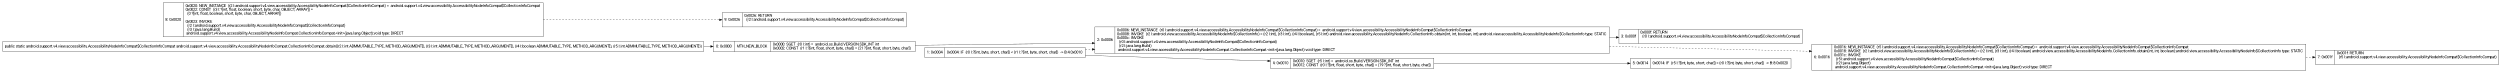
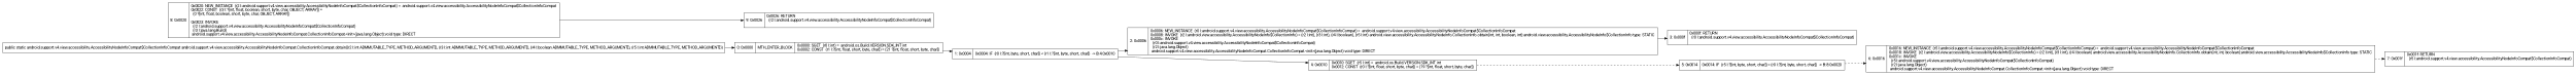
  digraph {
    fontname=Roboto
    rankdir=LR
    node [fontname=Roboto shape=record]
    edge [fontname=Roboto]
-   n1 [label="{0\:\ 0x0000|MTH_NEW_BLOCK\l|0x0000: SGET  (r0 I:int) =  android.os.Build.VERSION.SDK_INT int \l0x0002: CONST  (r1 I:?[int, float, short, byte, char]) = (21 ?[int, float, short, byte, char]) \l}"]
+   n1 [label="{0\:\ 0x0000|MTH_ENTER_BLOCK\l|0x0000: SGET  (r0 I:int) =  android.os.Build.VERSION.SDK_INT int \l0x0002: CONST  (r1 I:?[int, float, short, byte, char]) = (21 ?[int, float, short, byte, char]) \l}"]
    n2 [label="{1\:\ 0x0004|0x0004: IF  (r0 I:?[int, byte, short, char]) \< (r1 I:?[int, byte, short, char])  \-\> B:4:0x0010 \l}"]
-   n3 [label="{2\:\ 0x0006|0x0006: NEW_INSTANCE  (r0 I:android.support.v4.view.accessibility.AccessibilityNodeInfoCompat$CollectionInfoCompat) =  android.support.v4.view.accessibility.AccessibilityNodeInfoCompat$CollectionInfoCompat \l0x0008: INVOKE  (r2 I:android.view.accessibility.AccessibilityNodeInfo$CollectionInfo) = (r2 I:int), (r3 I:int), (r4 I:boolean), (r5 I:int) android.view.accessibility.AccessibilityNodeInfo.CollectionInfo.obtain(int, int, boolean, int):android.view.accessibility.AccessibilityNodeInfo$CollectionInfo type: STATIC \l0x000c: INVOKE  \l  (r0 I:android.support.v4.view.accessibility.AccessibilityNodeInfoCompat$CollectionInfoCompat)\l  (r2 I:java.lang.Build)\l android.support.v4.view.accessibility.AccessibilityNodeInfoCompat.CollectionInfoCompat.\<init\>(java.lang.Object):void type: DIRECT \l}"]
+   n3 [label="{2\:\ 0x0006|0x0006: NEW_INSTANCE  (r0 I:android.support.v4.view.accessibility.AccessibilityNodeInfoCompat$CollectionInfoCompat) =  android.support.v4.view.accessibility.AccessibilityNodeInfoCompat$CollectionInfoCompat \l0x0008: INVOKE  (r2 I:android.view.accessibility.AccessibilityNodeInfo$CollectionInfo) = (r2 I:int), (r3 I:int), (r4 I:boolean), (r5 I:int) android.view.accessibility.AccessibilityNodeInfo.CollectionInfo.obtain(int, int, boolean, int):android.view.accessibility.AccessibilityNodeInfo$CollectionInfo type: STATIC \l0x000c: INVOKE  \l  (r0 I:android.support.v4.view.accessibility.AccessibilityNodeInfoCompat$CollectionInfoCompat)\l  (r2 I:java.lang.Object)\l android.support.v4.view.accessibility.AccessibilityNodeInfoCompat.CollectionInfoCompat.\<init\>(java.lang.Object):void type: DIRECT \l}"]
    n4 [label="{4\:\ 0x0010|0x0010: SGET  (r5 I:int) =  android.os.Build.VERSION.SDK_INT int \l0x0012: CONST  (r0 I:?[int, float, short, byte, char]) = (19 ?[int, float, short, byte, char]) \l}"]
    n5 [label="{3\:\ 0x000f|0x000f: RETURN  \l  (r0 I:android.support.v4.view.accessibility.AccessibilityNodeInfoCompat$CollectionInfoCompat)\l \l}"]
    n6 [label="{5\:\ 0x0014|0x0014: IF  (r5 I:?[int, byte, short, char]) \< (r0 I:?[int, byte, short, char])  \-\> B:8:0x0020 \l}"]
    n7 [label="{6\:\ 0x0016|0x0016: NEW_INSTANCE  (r5 I:android.support.v4.view.accessibility.AccessibilityNodeInfoCompat$CollectionInfoCompat) =  android.support.v4.view.accessibility.AccessibilityNodeInfoCompat$CollectionInfoCompat \l0x0018: INVOKE  (r2 I:android.view.accessibility.AccessibilityNodeInfo$CollectionInfo) = (r2 I:int), (r3 I:int), (r4 I:boolean) android.view.accessibility.AccessibilityNodeInfo.CollectionInfo.obtain(int, int, boolean):android.view.accessibility.AccessibilityNodeInfo$CollectionInfo type: STATIC \l0x031c: INVOKE  \l  (r5 I:android.support.v4.view.accessibility.AccessibilityNodeInfoCompat$CollectionInfoCompat)\l  (r2 I:java.lang.Object)\l android.support.v4.view.accessibility.AccessibilityNodeInfoCompat.CollectionInfoCompat.\<init\>(java.lang.Object):void type: DIRECT \l}"]
    n8 [label="{7\:\ 0x001f|0x001f: RETURN  \l  (r5 I:android.support.v4.view.accessibility.AccessibilityNodeInfoCompat$CollectionInfoCompat)\l \l}"]
    n9 [label="{8\:\ 0x0020|0x0020: NEW_INSTANCE  (r2 I:android.support.v4.view.accessibility.AccessibilityNodeInfoCompat$CollectionInfoCompat) =  android.support.v4.view.accessibility.AccessibilityNodeInfoCompat$CollectionInfoCompat \l0x0022: CONST  (r3 I:?[int, float, boolean, short, byte, char, OBJECT, ARRAY]) = \l  (0 ?[int, float, boolean, short, byte, char, OBJECT, ARRAY])\l \l0x0023: INVOKE  \l  (r2 I:android.support.v4.view.accessibility.AccessibilityNodeInfoCompat$CollectionInfoCompat)\l  (r3 I:java.lang.Build)\l android.support.v4.view.accessibility.AccessibilityNodeInfoCompat.CollectionInfoCompat.\<init\>(java.lang.Object):void type: DIRECT \l}"]
    n10 [label="{9\:\ 0x0026|0x0026: RETURN  \l  (r2 I:android.support.v4.view.accessibility.AccessibilityNodeInfoCompat$CollectionInfoCompat)\l \l}"]
    n11 [label="{public static android.support.v4.view.accessibility.AccessibilityNodeInfoCompat$CollectionInfoCompat android.support.v4.view.accessibility.AccessibilityNodeInfoCompat.CollectionInfoCompat.obtain((r2 I:int A[IMMUTABLE_TYPE, METHOD_ARGUMENT]), (r3 I:int A[IMMUTABLE_TYPE, METHOD_ARGUMENT]), (r4 I:boolean A[IMMUTABLE_TYPE, METHOD_ARGUMENT]), (r5 I:int A[IMMUTABLE_TYPE, METHOD_ARGUMENT])) }"]
-   n1 -> n3
-   n2 -> n3 [style=dashed]
+   n1 -> n2
+   n2 -> n3 [style=solid]
    n2 -> n4
    n3 -> n5
-   n4 -> n6
-   n3 -> n7 [style=dashed]
+   n4 -> n6 [style=dashed]
+   n6 -> n7 [style=dashed]
    n7 -> n8 [style=dashed]
-   n9 -> n10 [style=dashed]
+   n9 -> n10
    n11 -> n1
  }
